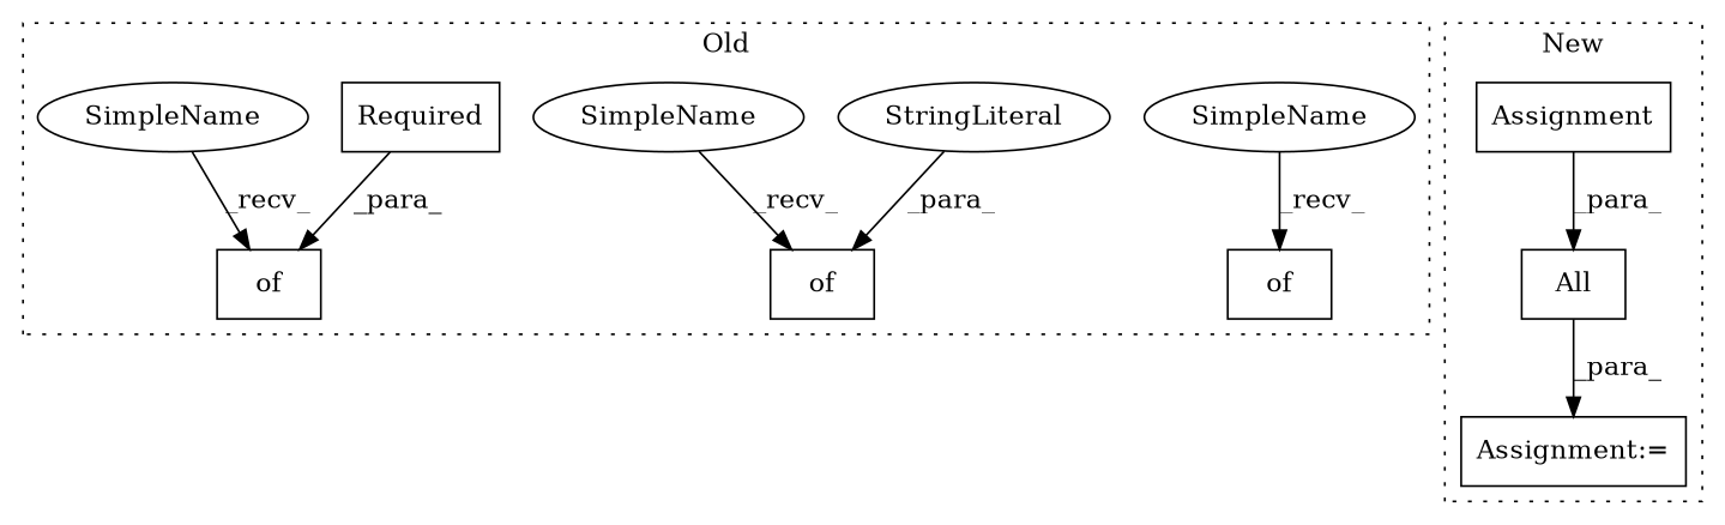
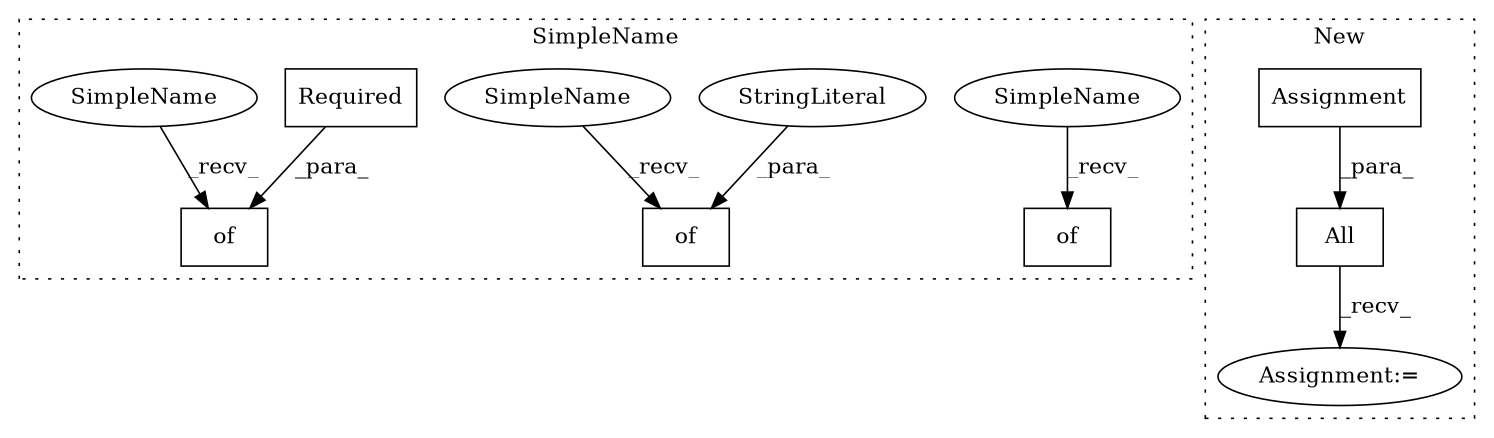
  digraph {
    node [a=32 l="3,1" shape=box]
    n1 [l="9,1" label=Required s="1126,1146"]
    n2 [label=of s="1999,2072"]
    n3 [label=of s="1879,1914"]
    n4 [a=45 l=23 label=StringLiteral s=1891 shape=ellipse]
    n5 [label=of s="1939,1971"]
    n6 [a=42 l=3 label=SimpleName s=1935 shape=ellipse]
    n7 [a=42 l=3 label=SimpleName s=1875 shape=ellipse]
    n8 [a=42 l=3 label=SimpleName s=1995 shape=ellipse]
    n9 [l="4,1" label=All s="1836,1911"]
    n10 [a=22 l=13 label=Assignment s=1840]
-   n11 [a=7 l=1 label="Assignment:=" s=1727]
+   n11 [a=7 l=1 label="Assignment:=" s=1727 shape=ellipse]
    subgraph cluster_1 {
-     label=Old
+     label=SimpleName
      style=dotted
      n1
      n2
      n3
      n4
      n5
      n6
      n7
      n8
    }
    subgraph cluster_2 {
      label=New
      style=dotted
      n9
      n10
      n11
    }
    n1 -> n2 [label=_para_]
    n4 -> n3 [label=_para_]
    n6 -> n5 [label=_recv_]
    n7 -> n3 [label=_recv_]
    n8 -> n2 [label=_recv_]
-   n9 -> n11 [label=_para_]
+   n9 -> n11 [label=_recv_]
    n10 -> n9 [label=_para_]
  }
